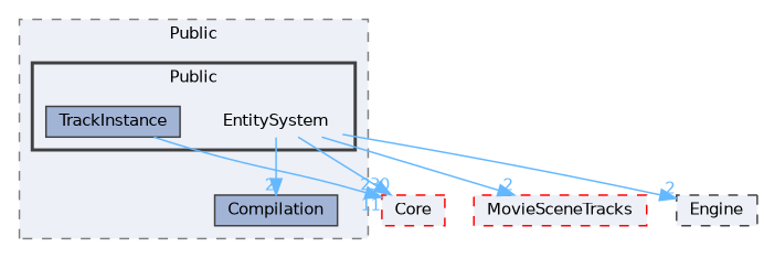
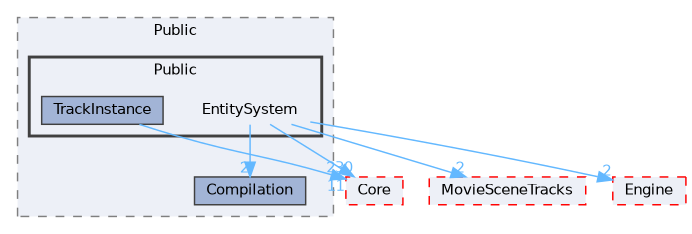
  digraph {
    compound=true
    fontname="DejaVu Sans"
    node [fontname="DejaVu Sans" fontsize=10 shape=box color=red fillcolor="#edf0f7" style="filled,dashed"]
    edge [color=steelblue1 fontcolor=steelblue1 fontname="DejaVu Sans" fontsize=10 headlabel=2 labeldistance=1.5 labelfontname=Helvetica labelfontsize=10]
    n1 [height=0.2 label=EntitySystem shape=plaintext width=0.4 color="" fillcolor="" style=""]
    n2 [color=grey25 fillcolor="#a2b4d6" height=0.2 label=TrackInstance style=filled width=0.4]
    n3 [color=grey25 fillcolor="#a2b4d6" height=0.2 label=Compilation style=filled width=0.4]
    n4 [height=0.2 label=Core width=0.4]
    n5 [height=0.2 label=MovieSceneTracks width=0.4]
-   n6 [color=grey25 height=0.2 label=Engine width=0.4]
+   n6 [height=0.2 label=Engine width=0.4]
    subgraph cluster_1 {
      bgcolor="#edf0f7"
      fontsize=10
      label=Public
      pencolor=grey50
      style="filled,dashed"
      n3
      subgraph cluster_2 {
        bgcolor="#edf0f7"
        fontsize=10
        label=Public
        pencolor=grey25
        style="filled,bold"
        n1
        n2
      }
    }
    n1 -> n3
    n1 -> n4 [headlabel=230]
    n1 -> n5
    n1 -> n6
    n2 -> n4 [headlabel=11]
  }
